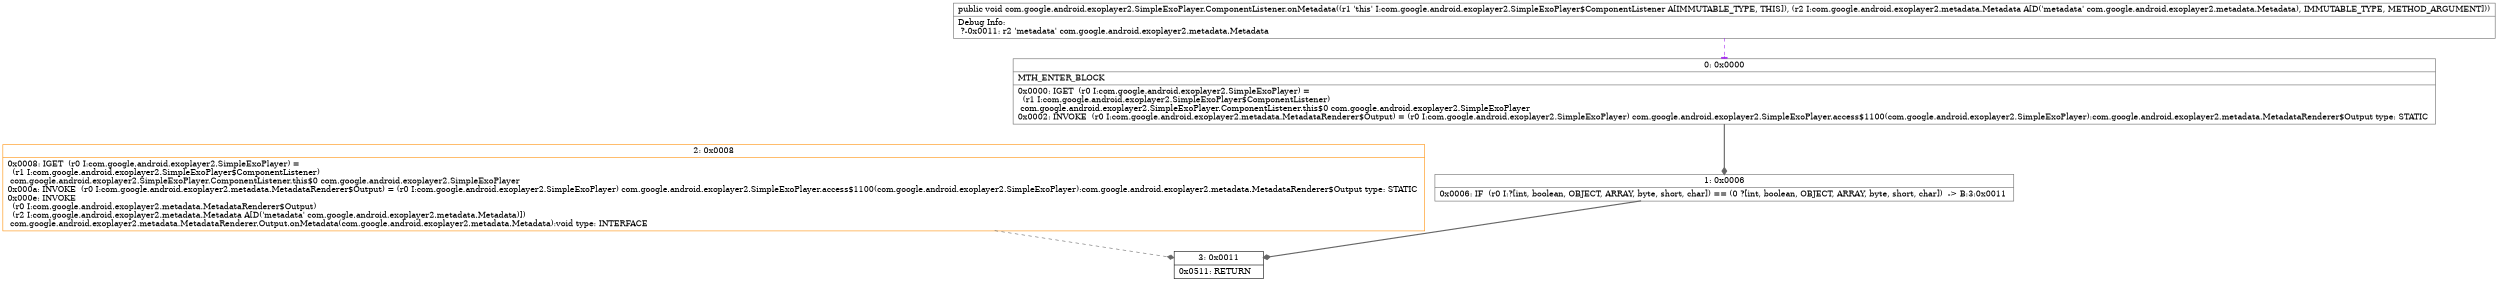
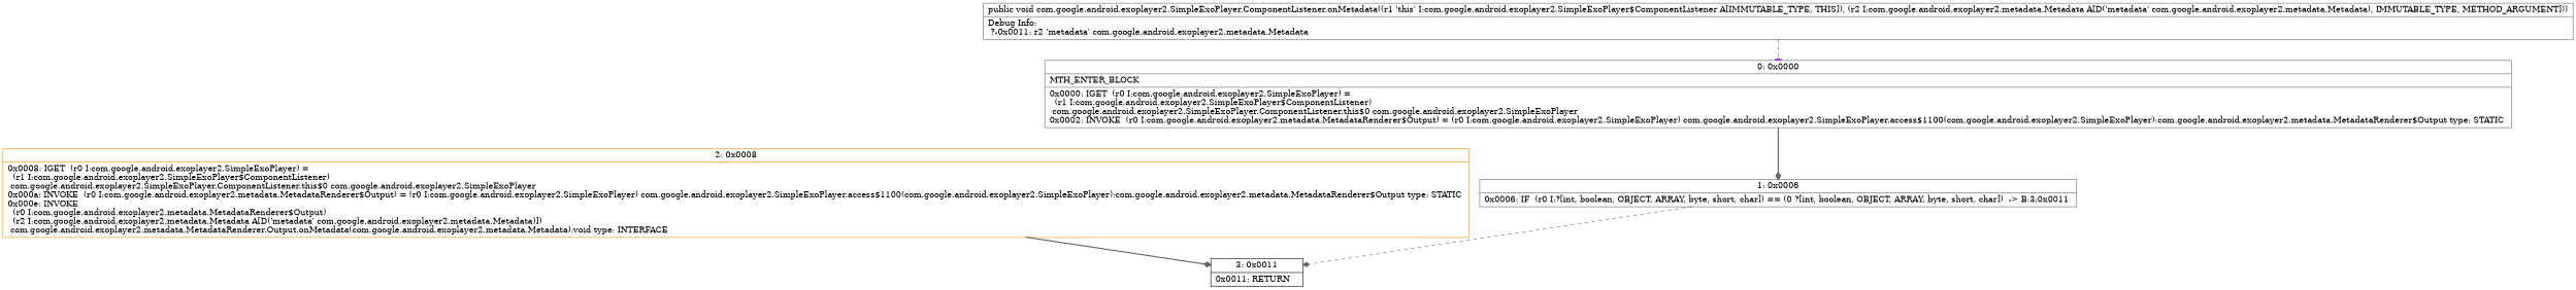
  digraph {
    node [color=gray40 shape=record]
    edge [arrowhead=diamond color=gray40 style=bold]
    n1 [label="{0\:\ 0x0000|MTH_ENTER_BLOCK\l|0x0000: IGET  (r0 I:com.google.android.exoplayer2.SimpleExoPlayer) = \l  (r1 I:com.google.android.exoplayer2.SimpleExoPlayer$ComponentListener)\l com.google.android.exoplayer2.SimpleExoPlayer.ComponentListener.this$0 com.google.android.exoplayer2.SimpleExoPlayer \l0x0002: INVOKE  (r0 I:com.google.android.exoplayer2.metadata.MetadataRenderer$Output) = (r0 I:com.google.android.exoplayer2.SimpleExoPlayer) com.google.android.exoplayer2.SimpleExoPlayer.access$1100(com.google.android.exoplayer2.SimpleExoPlayer):com.google.android.exoplayer2.metadata.MetadataRenderer$Output type: STATIC \l}"]
    n2 [label="{1\:\ 0x0006|0x0006: IF  (r0 I:?[int, boolean, OBJECT, ARRAY, byte, short, char]) == (0 ?[int, boolean, OBJECT, ARRAY, byte, short, char])  \-\> B:3:0x0011 \l}"]
-   n3 [color=black label="{3\:\ 0x0011|0x0511: RETURN   \l}"]
+   n3 [color=black label="{3\:\ 0x0011|0x0011: RETURN   \l}"]
    n4 [color=darkorange label="{2\:\ 0x0008|0x0008: IGET  (r0 I:com.google.android.exoplayer2.SimpleExoPlayer) = \l  (r1 I:com.google.android.exoplayer2.SimpleExoPlayer$ComponentListener)\l com.google.android.exoplayer2.SimpleExoPlayer.ComponentListener.this$0 com.google.android.exoplayer2.SimpleExoPlayer \l0x000a: INVOKE  (r0 I:com.google.android.exoplayer2.metadata.MetadataRenderer$Output) = (r0 I:com.google.android.exoplayer2.SimpleExoPlayer) com.google.android.exoplayer2.SimpleExoPlayer.access$1100(com.google.android.exoplayer2.SimpleExoPlayer):com.google.android.exoplayer2.metadata.MetadataRenderer$Output type: STATIC \l0x000e: INVOKE  \l  (r0 I:com.google.android.exoplayer2.metadata.MetadataRenderer$Output)\l  (r2 I:com.google.android.exoplayer2.metadata.Metadata A[D('metadata' com.google.android.exoplayer2.metadata.Metadata)])\l com.google.android.exoplayer2.metadata.MetadataRenderer.Output.onMetadata(com.google.android.exoplayer2.metadata.Metadata):void type: INTERFACE \l}"]
    n5 [label="{public void com.google.android.exoplayer2.SimpleExoPlayer.ComponentListener.onMetadata((r1 'this' I:com.google.android.exoplayer2.SimpleExoPlayer$ComponentListener A[IMMUTABLE_TYPE, THIS]), (r2 I:com.google.android.exoplayer2.metadata.Metadata A[D('metadata' com.google.android.exoplayer2.metadata.Metadata), IMMUTABLE_TYPE, METHOD_ARGUMENT]))  | Debug Info:\l  ?\-0x0011: r2 'metadata' com.google.android.exoplayer2.metadata.Metadata\l}"]
    n1 -> n2
-   n2 -> n3
-   n4 -> n3 [style=dashed]
+   n2 -> n3 [style=dashed]
+   n4 -> n3
    n5 -> n1 [arrowhead=tee color=purple style=dashed]
  }
